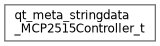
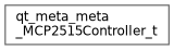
  digraph {
    rankdir=LR
-   n1 [color=grey40 fillcolor=white fontname=Helvetica fontsize=10 height=0.2 label="qt_meta_stringdata\l_MCP2515Controller_t" shape=box style=filled width=0.4]
+   n1 [color=grey40 fillcolor=white fontname=Helvetica fontsize=10 height=0.2 label="qt_meta_meta\l_MCP2515Controller_t" shape=box style=filled width=0.4]
  }
